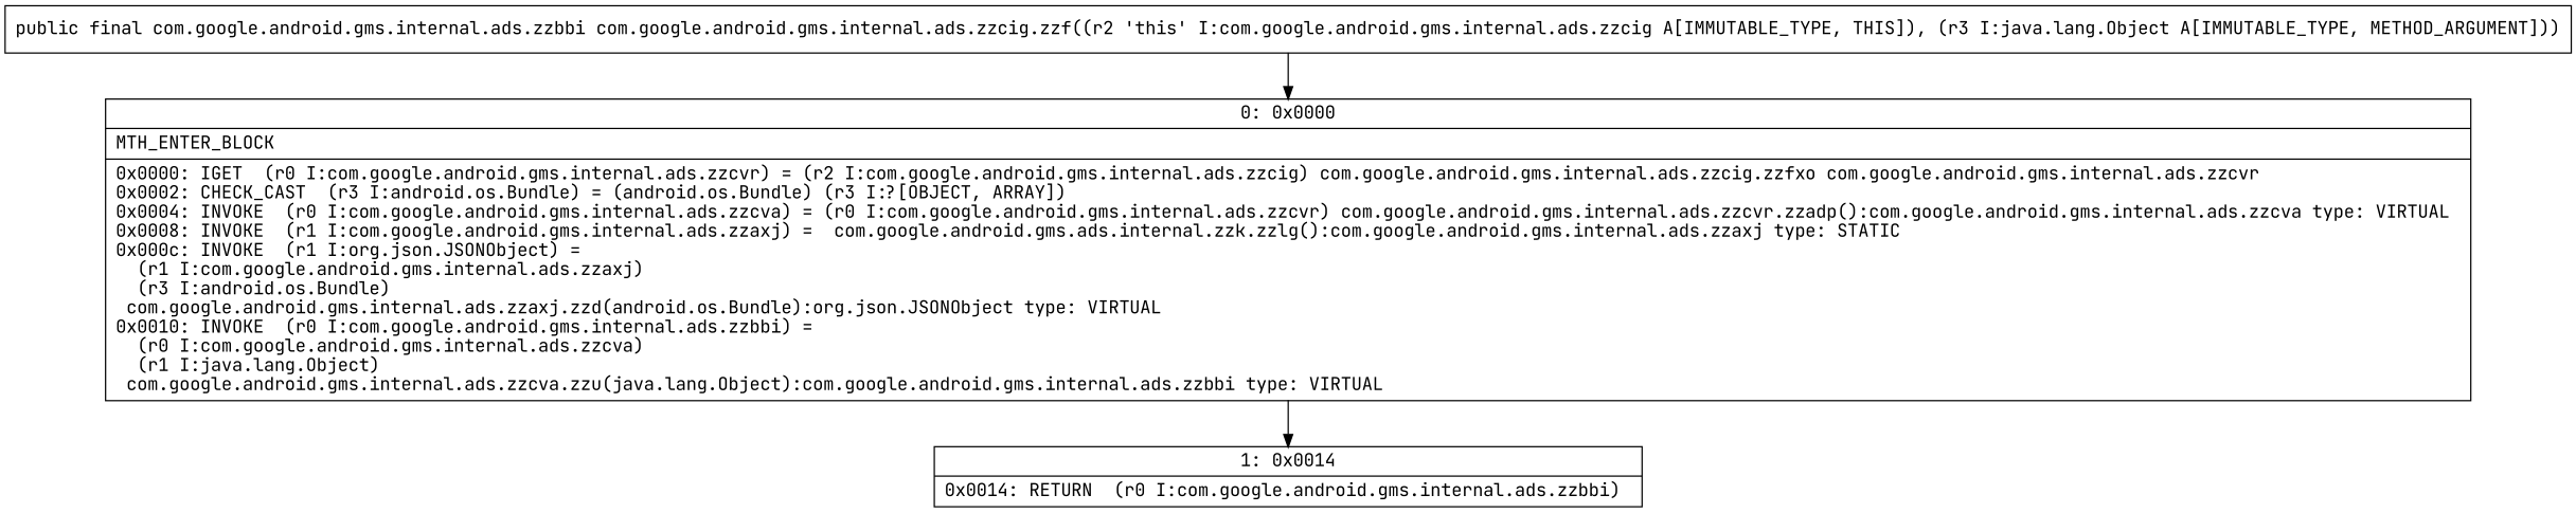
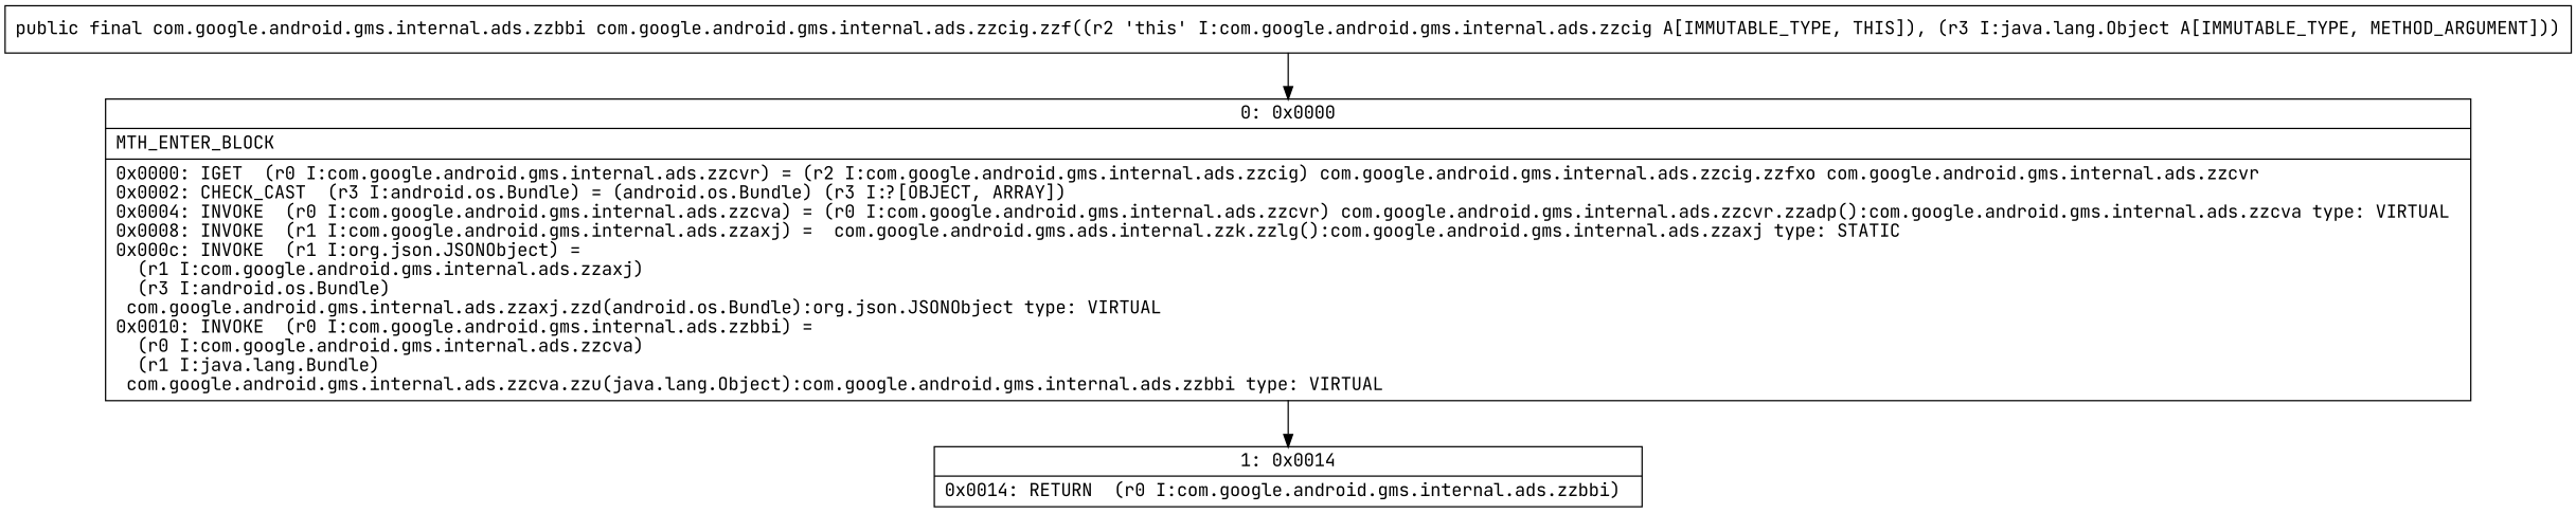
  digraph {
    fontname="JetBrains Mono"
    node [shape=record fontname="JetBrains Mono"]
    edge [fontname="JetBrains Mono"]
-   n1 [label="{0\:\ 0x0000|MTH_ENTER_BLOCK\l|0x0000: IGET  (r0 I:com.google.android.gms.internal.ads.zzcvr) = (r2 I:com.google.android.gms.internal.ads.zzcig) com.google.android.gms.internal.ads.zzcig.zzfxo com.google.android.gms.internal.ads.zzcvr \l0x0002: CHECK_CAST  (r3 I:android.os.Bundle) = (android.os.Bundle) (r3 I:?[OBJECT, ARRAY]) \l0x0004: INVOKE  (r0 I:com.google.android.gms.internal.ads.zzcva) = (r0 I:com.google.android.gms.internal.ads.zzcvr) com.google.android.gms.internal.ads.zzcvr.zzadp():com.google.android.gms.internal.ads.zzcva type: VIRTUAL \l0x0008: INVOKE  (r1 I:com.google.android.gms.internal.ads.zzaxj) =  com.google.android.gms.ads.internal.zzk.zzlg():com.google.android.gms.internal.ads.zzaxj type: STATIC \l0x000c: INVOKE  (r1 I:org.json.JSONObject) = \l  (r1 I:com.google.android.gms.internal.ads.zzaxj)\l  (r3 I:android.os.Bundle)\l com.google.android.gms.internal.ads.zzaxj.zzd(android.os.Bundle):org.json.JSONObject type: VIRTUAL \l0x0010: INVOKE  (r0 I:com.google.android.gms.internal.ads.zzbbi) = \l  (r0 I:com.google.android.gms.internal.ads.zzcva)\l  (r1 I:java.lang.Object)\l com.google.android.gms.internal.ads.zzcva.zzu(java.lang.Object):com.google.android.gms.internal.ads.zzbbi type: VIRTUAL \l}"]
+   n1 [label="{0\:\ 0x0000|MTH_ENTER_BLOCK\l|0x0000: IGET  (r0 I:com.google.android.gms.internal.ads.zzcvr) = (r2 I:com.google.android.gms.internal.ads.zzcig) com.google.android.gms.internal.ads.zzcig.zzfxo com.google.android.gms.internal.ads.zzcvr \l0x0002: CHECK_CAST  (r3 I:android.os.Bundle) = (android.os.Bundle) (r3 I:?[OBJECT, ARRAY]) \l0x0004: INVOKE  (r0 I:com.google.android.gms.internal.ads.zzcva) = (r0 I:com.google.android.gms.internal.ads.zzcvr) com.google.android.gms.internal.ads.zzcvr.zzadp():com.google.android.gms.internal.ads.zzcva type: VIRTUAL \l0x0008: INVOKE  (r1 I:com.google.android.gms.internal.ads.zzaxj) =  com.google.android.gms.ads.internal.zzk.zzlg():com.google.android.gms.internal.ads.zzaxj type: STATIC \l0x000c: INVOKE  (r1 I:org.json.JSONObject) = \l  (r1 I:com.google.android.gms.internal.ads.zzaxj)\l  (r3 I:android.os.Bundle)\l com.google.android.gms.internal.ads.zzaxj.zzd(android.os.Bundle):org.json.JSONObject type: VIRTUAL \l0x0010: INVOKE  (r0 I:com.google.android.gms.internal.ads.zzbbi) = \l  (r0 I:com.google.android.gms.internal.ads.zzcva)\l  (r1 I:java.lang.Bundle)\l com.google.android.gms.internal.ads.zzcva.zzu(java.lang.Object):com.google.android.gms.internal.ads.zzbbi type: VIRTUAL \l}"]
    n2 [label="{1\:\ 0x0014|0x0014: RETURN  (r0 I:com.google.android.gms.internal.ads.zzbbi) \l}"]
    n3 [label="{public final com.google.android.gms.internal.ads.zzbbi com.google.android.gms.internal.ads.zzcig.zzf((r2 'this' I:com.google.android.gms.internal.ads.zzcig A[IMMUTABLE_TYPE, THIS]), (r3 I:java.lang.Object A[IMMUTABLE_TYPE, METHOD_ARGUMENT])) }"]
    n1 -> n2
    n3 -> n1
  }
